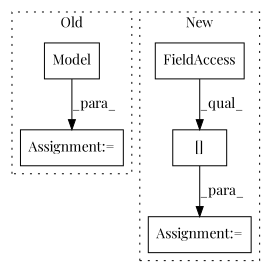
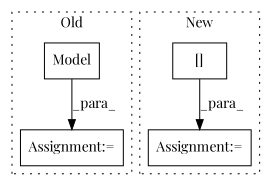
  digraph {
    fontname="Playfair Display"
    node [a=7 l=1 shape=box fontname="Playfair Display"]
    edge [fontname="Playfair Display"]
    n1 [a=32 l="6,1" label=Model s="762,777"]
    n2 [label="Assignment:=" s=761]
    n3 [a=2 l="9,1" label="[]" s="454,470"]
    n4 [label="Assignment:=" s=453]
-   n5 [a=22 l=8 label=FieldAccess s=454]
    subgraph cluster_1 {
      label=Old
      style=dotted
      n1
      n2
    }
    subgraph cluster_2 {
      label=New
      style=dotted
      n3
      n4
-     n5
    }
    n1 -> n2 [label=_para_]
    n3 -> n4 [label=_para_]
-   n5 -> n3 [label=_qual_]
  }
